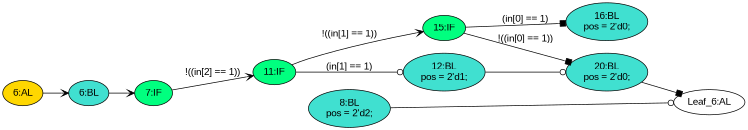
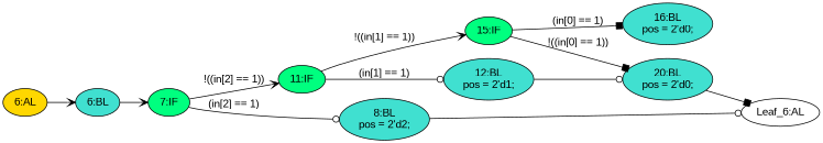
  strict digraph {
    fontname="Liberation Sans"
    rankdir=LR
    node [fillcolor=turquoise fontname="Liberation Sans" statements="[]" style=filled typ=Block]
    edge [arrowhead=odot cond="['in']" fontname="Liberation Sans" lineno=None]
    n1 [ast="<pyverilog.vparser.ast.Block object at 0x7f3efbb3be10>" label="20:BL\npos = 2'd0;" statements="[<pyverilog.vparser.ast.BlockingSubstitution object at 0x7f3efbb3bfd0>]"]
    n2 [def_var="['pos']" label="Leaf_6:AL" fillcolor="" statements="" style="" typ=""]
    n3 [ast="<pyverilog.vparser.ast.IfStatement object at 0x7f3efbb3b550>" fillcolor=springgreen label="15:IF" typ=IfStatement]
    n4 [ast="<pyverilog.vparser.ast.Block object at 0x7f3efd2d1450>" label="16:BL\npos = 2'd0;" statements="[<pyverilog.vparser.ast.BlockingSubstitution object at 0x7f3efd2d14d0>]"]
    n5 [ast="<pyverilog.vparser.ast.Block object at 0x7f3efd2ef0d0>" label="12:BL\npos = 2'd1;" statements="[<pyverilog.vparser.ast.BlockingSubstitution object at 0x7f3efd2d1f50>]"]
    n6 [ast="<pyverilog.vparser.ast.Always object at 0x7f3efd2ef150>" clk_sens=False fillcolor=gold label="6:AL" sens="['in', 'in', 'in', 'in']" typ=Always use_var="['in']"]
    n7 [ast="<pyverilog.vparser.ast.Block object at 0x7f3efd2ef550>" label="6:BL"]
    n8 [ast="<pyverilog.vparser.ast.IfStatement object at 0x7f3efd2ef590>" fillcolor=springgreen label="7:IF" typ=IfStatement]
    n9 [ast="<pyverilog.vparser.ast.IfStatement object at 0x7f3efd2ef5d0>" fillcolor=springgreen label="11:IF" typ=IfStatement]
    n10 [ast="<pyverilog.vparser.ast.Block object at 0x7f3efd2ef750>" label="8:BL\npos = 2'd2;" statements="[<pyverilog.vparser.ast.BlockingSubstitution object at 0x7f3efd2ef790>]"]
    n1 -> n2 [arrowhead=box cond="[]"]
    n3 -> n1 [arrowhead=box label="!((in[0] == 1))" lineno=15]
    n3 -> n4 [arrowhead=box label="(in[0] == 1)" lineno=15]
    n5 -> n1 [cond="[]"]
    n6 -> n7 [arrowhead=vee cond="[]"]
    n7 -> n8 [arrowhead=vee cond="[]"]
    n8 -> n9 [arrowhead=vee label="!((in[2] == 1))" lineno=7]
+   n8 -> n10 [label="(in[2] == 1)" lineno=7]
    n9 -> n3 [arrowhead=vee label="!((in[1] == 1))" lineno=11]
    n9 -> n5 [label="(in[1] == 1)" lineno=11]
    n10 -> n2 [cond="[]"]
  }
